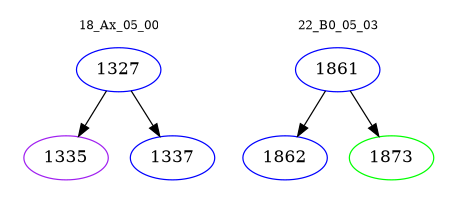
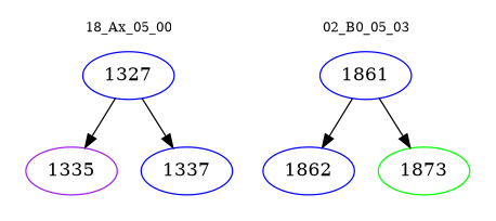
  digraph {
    node [color=blue]
    edge [color=black]
    n1 [label=1327]
    n2 [color=purple label=1335]
    n3 [label=1337]
    n4 [label=1861]
    n5 [label=1862]
    n6 [color=green label=1873]
    subgraph cluster_1 {
      color=white
      fontsize=10
      label="18_Ax_05_00"
      n1
      n2
      n3
    }
    subgraph cluster_2 {
      color=white
      fontsize=10
-     label="22_B0_05_03"
+     label="02_B0_05_03"
      n4
      n5
      n6
    }
    n1 -> n2
    n1 -> n3
    n4 -> n5
    n4 -> n6
  }
